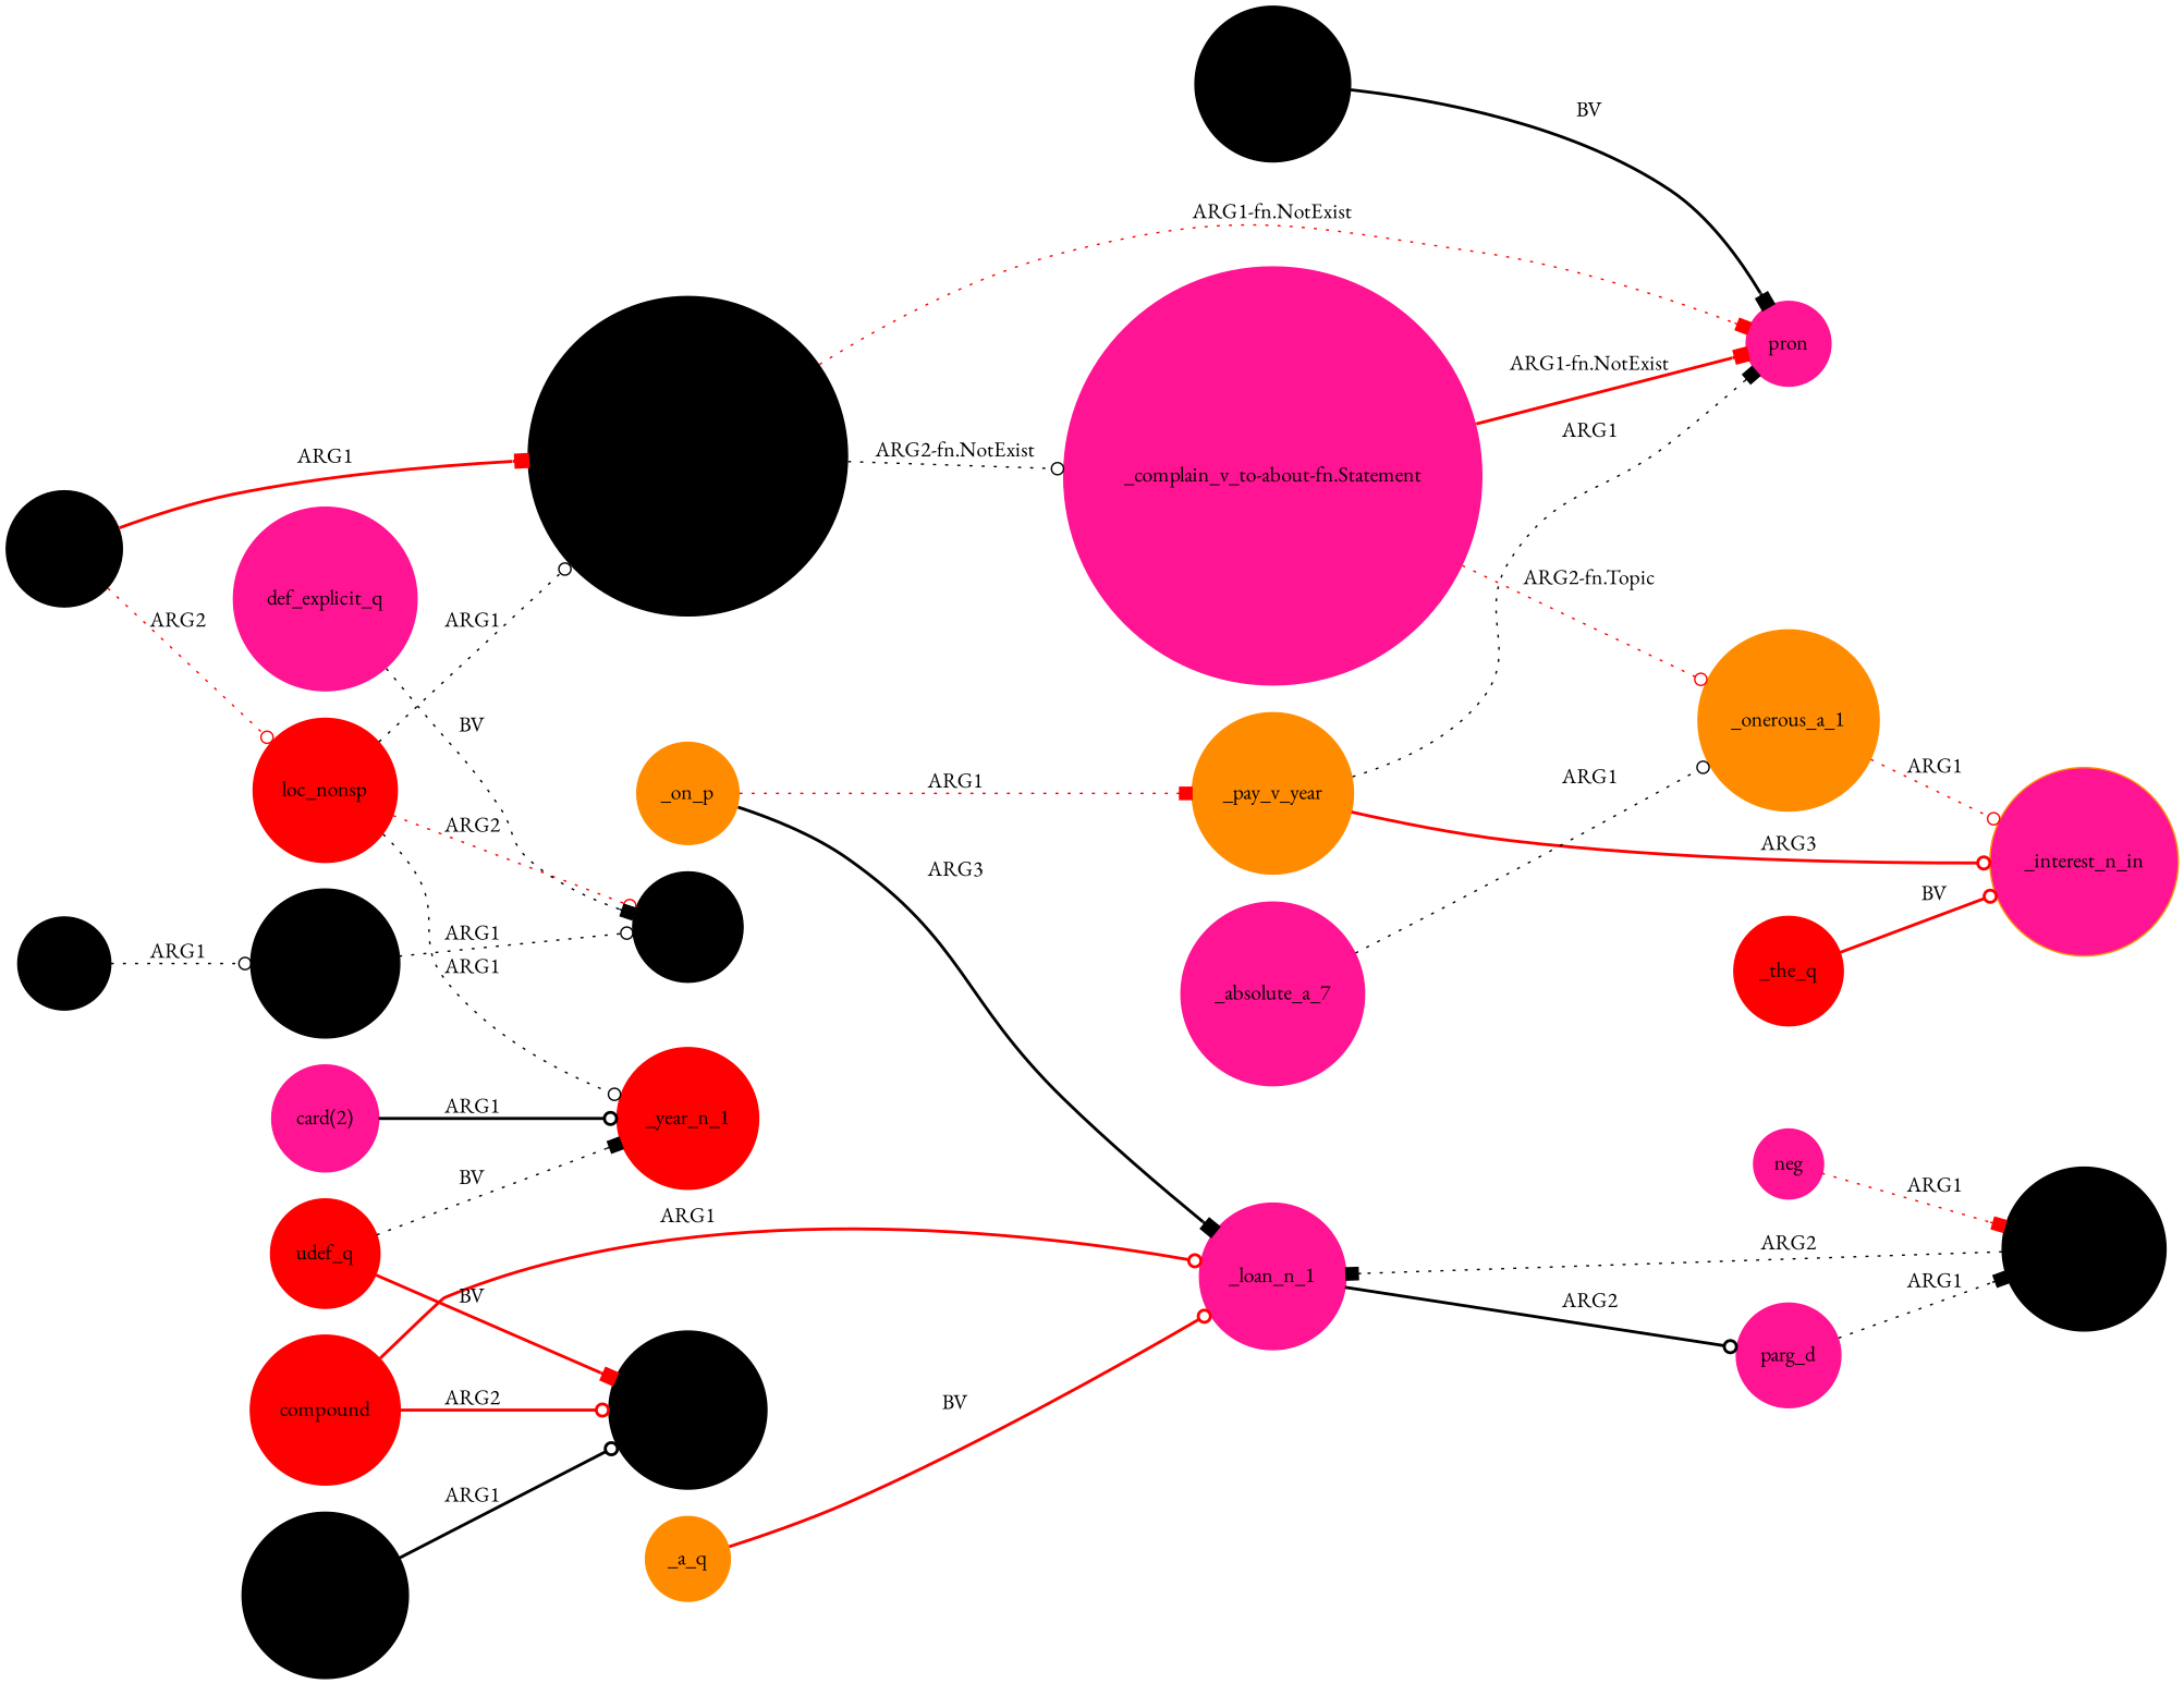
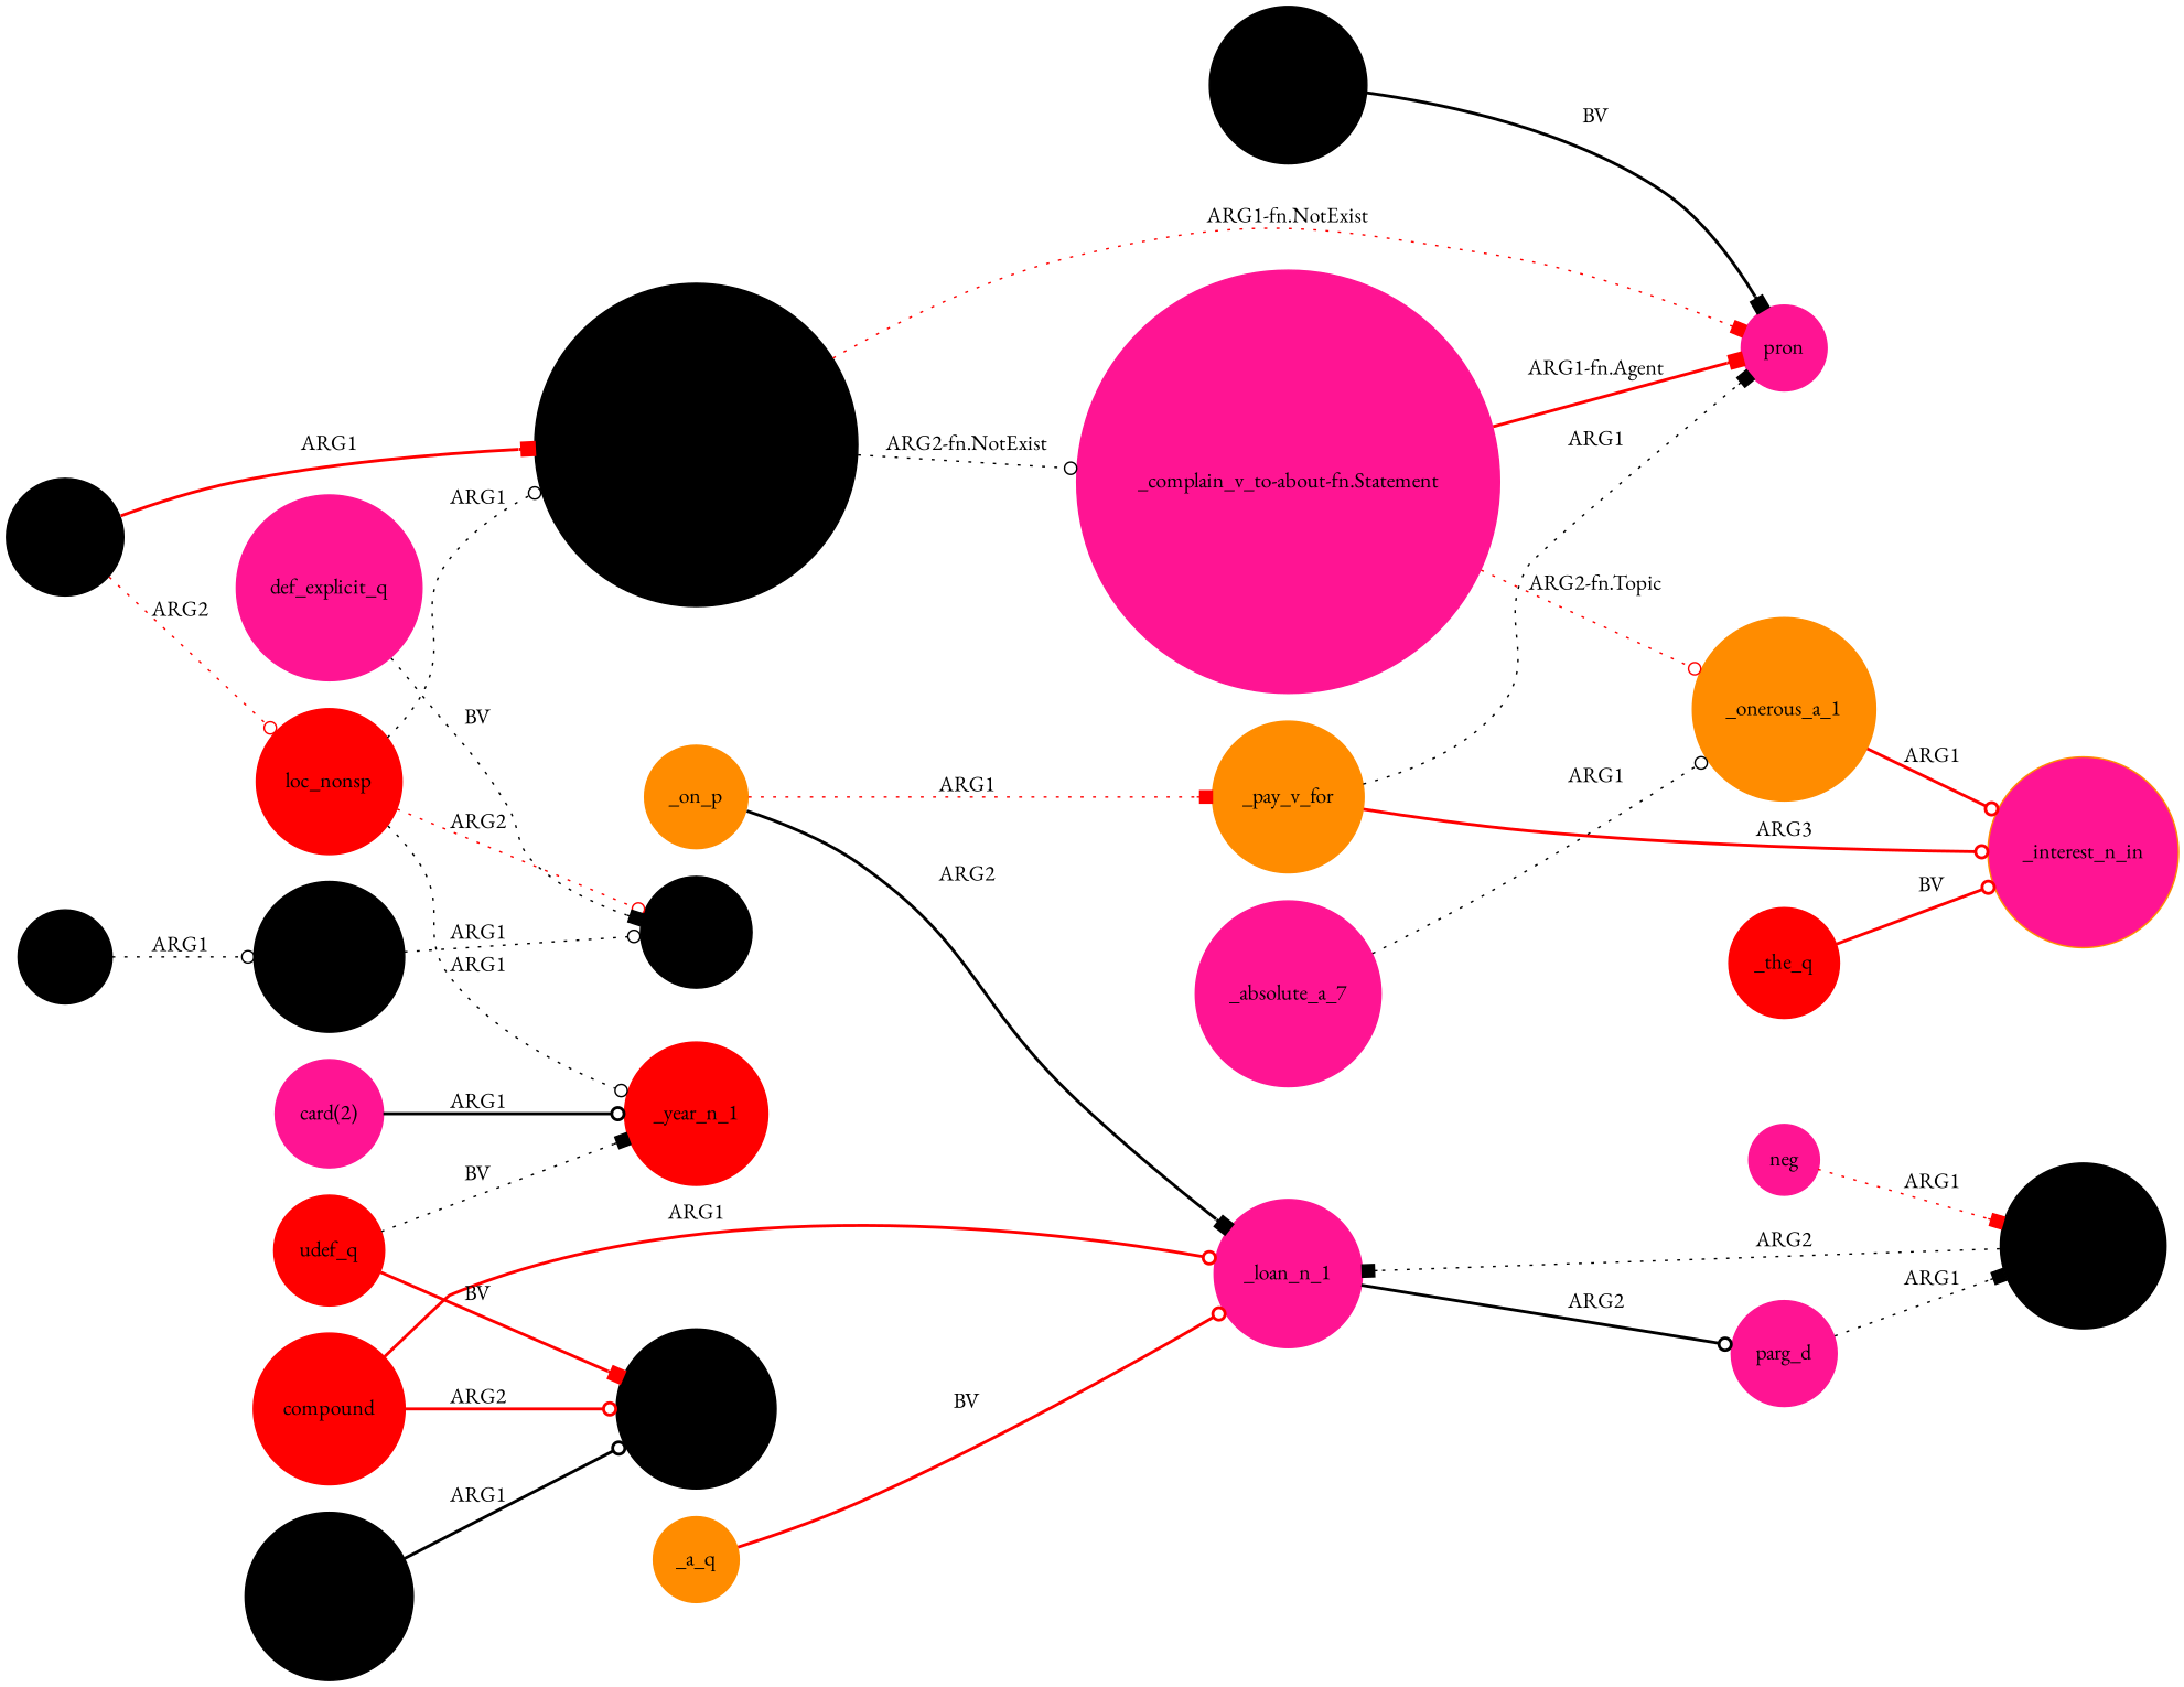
  digraph {
    fontname="EB Garamond"
    rankdir=LR
    node [color=black fontname="EB Garamond" shape=circle style=filled]
    edge [arrowhead=odot color=black fontname="EB Garamond" style=dotted]
    _a_q [color=darkorange]
    _loan_n_1 [color=deeppink]
    parg_d [color=deeppink]
    _secure_v_1
    loc_nonsp [color=red]
    focus_d
    "_write_v_to-fn.Contacting"
    time_n
    _year_n_1 [color=red]
    "_complain_v_to-about-fn.Statement" [color=deeppink]
    pron [color=deeppink]
    _onerous_a_1 [color=darkorange]
    _interest_n_in [color=darkorange fillcolor=deeppink]
    comp
    _late_a_for
    _on_p [color=darkorange]
-   _pay_v_for [color=darkorange label=_pay_v_year]
+   _pay_v_for [color=darkorange]
    def_explicit_q [color=deeppink]
    _the_q [color=red]
    n20 [color=deeppink label=_absolute_a_7]
    "card(10,000)"
    _dollar_n_1
    pronoun_q
    "card(2)" [color=deeppink]
    neg [color=deeppink]
    compound [color=red]
    udef_q [color=red]
    _a_q -> _loan_n_1 [color=red label=BV style=bold]
    _loan_n_1 -> parg_d [label=ARG2 style=bold]
    parg_d -> _secure_v_1 [arrowhead=box label=ARG1]
    _secure_v_1 -> _loan_n_1 [arrowhead=box label=ARG2]
    loc_nonsp -> "_write_v_to-fn.Contacting" [label=ARG1]
    loc_nonsp -> time_n [color=red label=ARG2]
    loc_nonsp -> _year_n_1 [label=ARG1]
    focus_d -> loc_nonsp [color=red label=ARG2]
    focus_d -> "_write_v_to-fn.Contacting" [arrowhead=box color=red label=ARG1 style=bold]
    "_write_v_to-fn.Contacting" -> "_complain_v_to-about-fn.Statement" [label="ARG2-fn.NotExist"]
    "_write_v_to-fn.Contacting" -> pron [arrowhead=box color=red label="ARG1-fn.NotExist"]
-   "_complain_v_to-about-fn.Statement" -> pron [arrowhead=box color=red label="ARG1-fn.NotExist" style=bold]
+   "_complain_v_to-about-fn.Statement" -> pron [arrowhead=box color=red label="ARG1-fn.Agent" style=bold]
    "_complain_v_to-about-fn.Statement" -> _onerous_a_1 [color=red label="ARG2-fn.Topic"]
-   _onerous_a_1 -> _interest_n_in [color=red label=ARG1]
+   _onerous_a_1 -> _interest_n_in [color=red label=ARG1 style=bold]
    comp -> _late_a_for [label=ARG1]
    _late_a_for -> time_n [label=ARG1]
-   _on_p -> _loan_n_1 [arrowhead=box label=ARG3 style=bold]
+   _on_p -> _loan_n_1 [arrowhead=box label=ARG2 style=bold]
    _on_p -> _pay_v_for [arrowhead=box color=red label=ARG1]
    _pay_v_for -> pron [arrowhead=box label=ARG1]
    _pay_v_for -> _interest_n_in [color=red label=ARG3 style=bold]
    def_explicit_q -> time_n [arrowhead=box label=BV]
    _the_q -> _interest_n_in [color=red label=BV style=bold]
    n20 -> _onerous_a_1 [label=ARG1]
    "card(10,000)" -> _dollar_n_1 [label=ARG1 style=bold]
    pronoun_q -> pron [arrowhead=box label=BV style=bold]
    "card(2)" -> _year_n_1 [label=ARG1 style=bold]
    neg -> _secure_v_1 [arrowhead=box color=red label=ARG1]
    compound -> _loan_n_1 [color=red label=ARG1 style=bold]
    compound -> _dollar_n_1 [color=red label=ARG2 style=bold]
    udef_q -> _year_n_1 [arrowhead=box label=BV]
    udef_q -> _dollar_n_1 [arrowhead=box color=red label=BV style=bold]
  }
